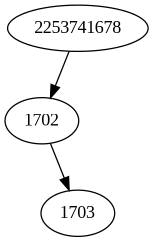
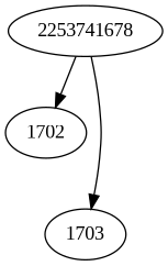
  strict digraph {
    fontname="Liberation Serif"
    node [fontname="Liberation Serif"]
    edge [fontname="Liberation Serif"]
    2253741678
    1702
    1703
    2253741678 -> 1702
-   1702 -> 1703
+   2253741678 -> 1703
  }
